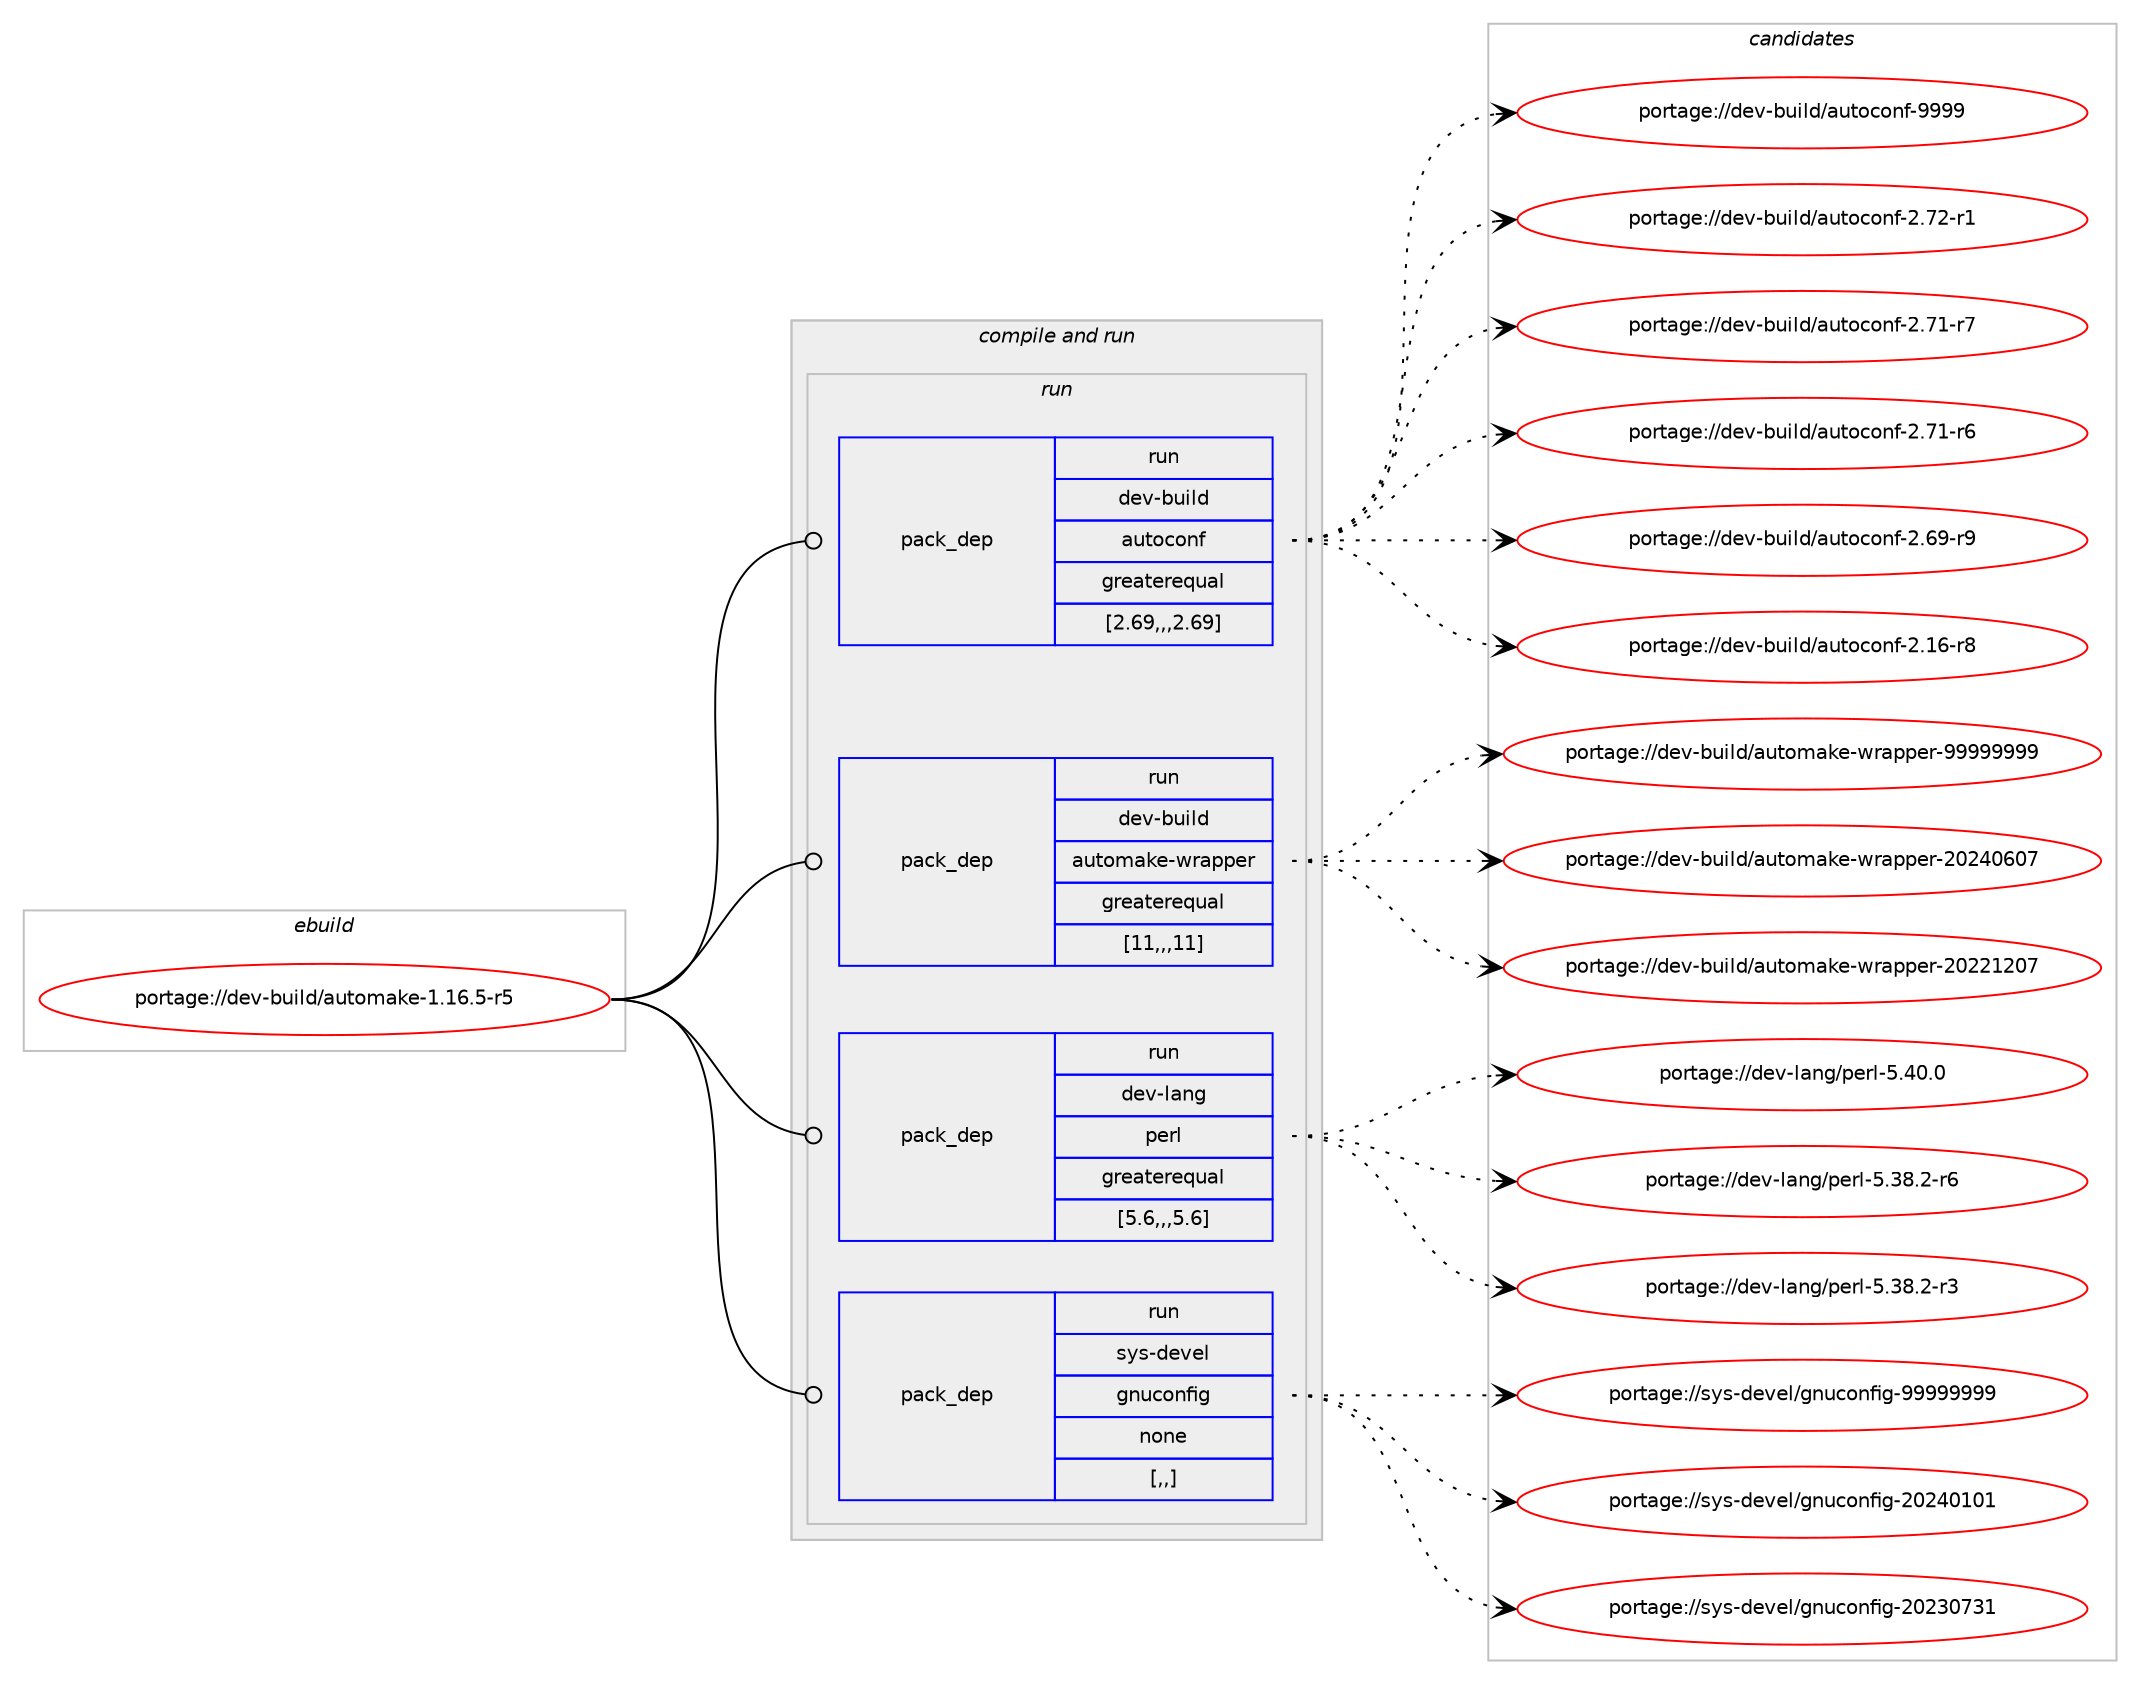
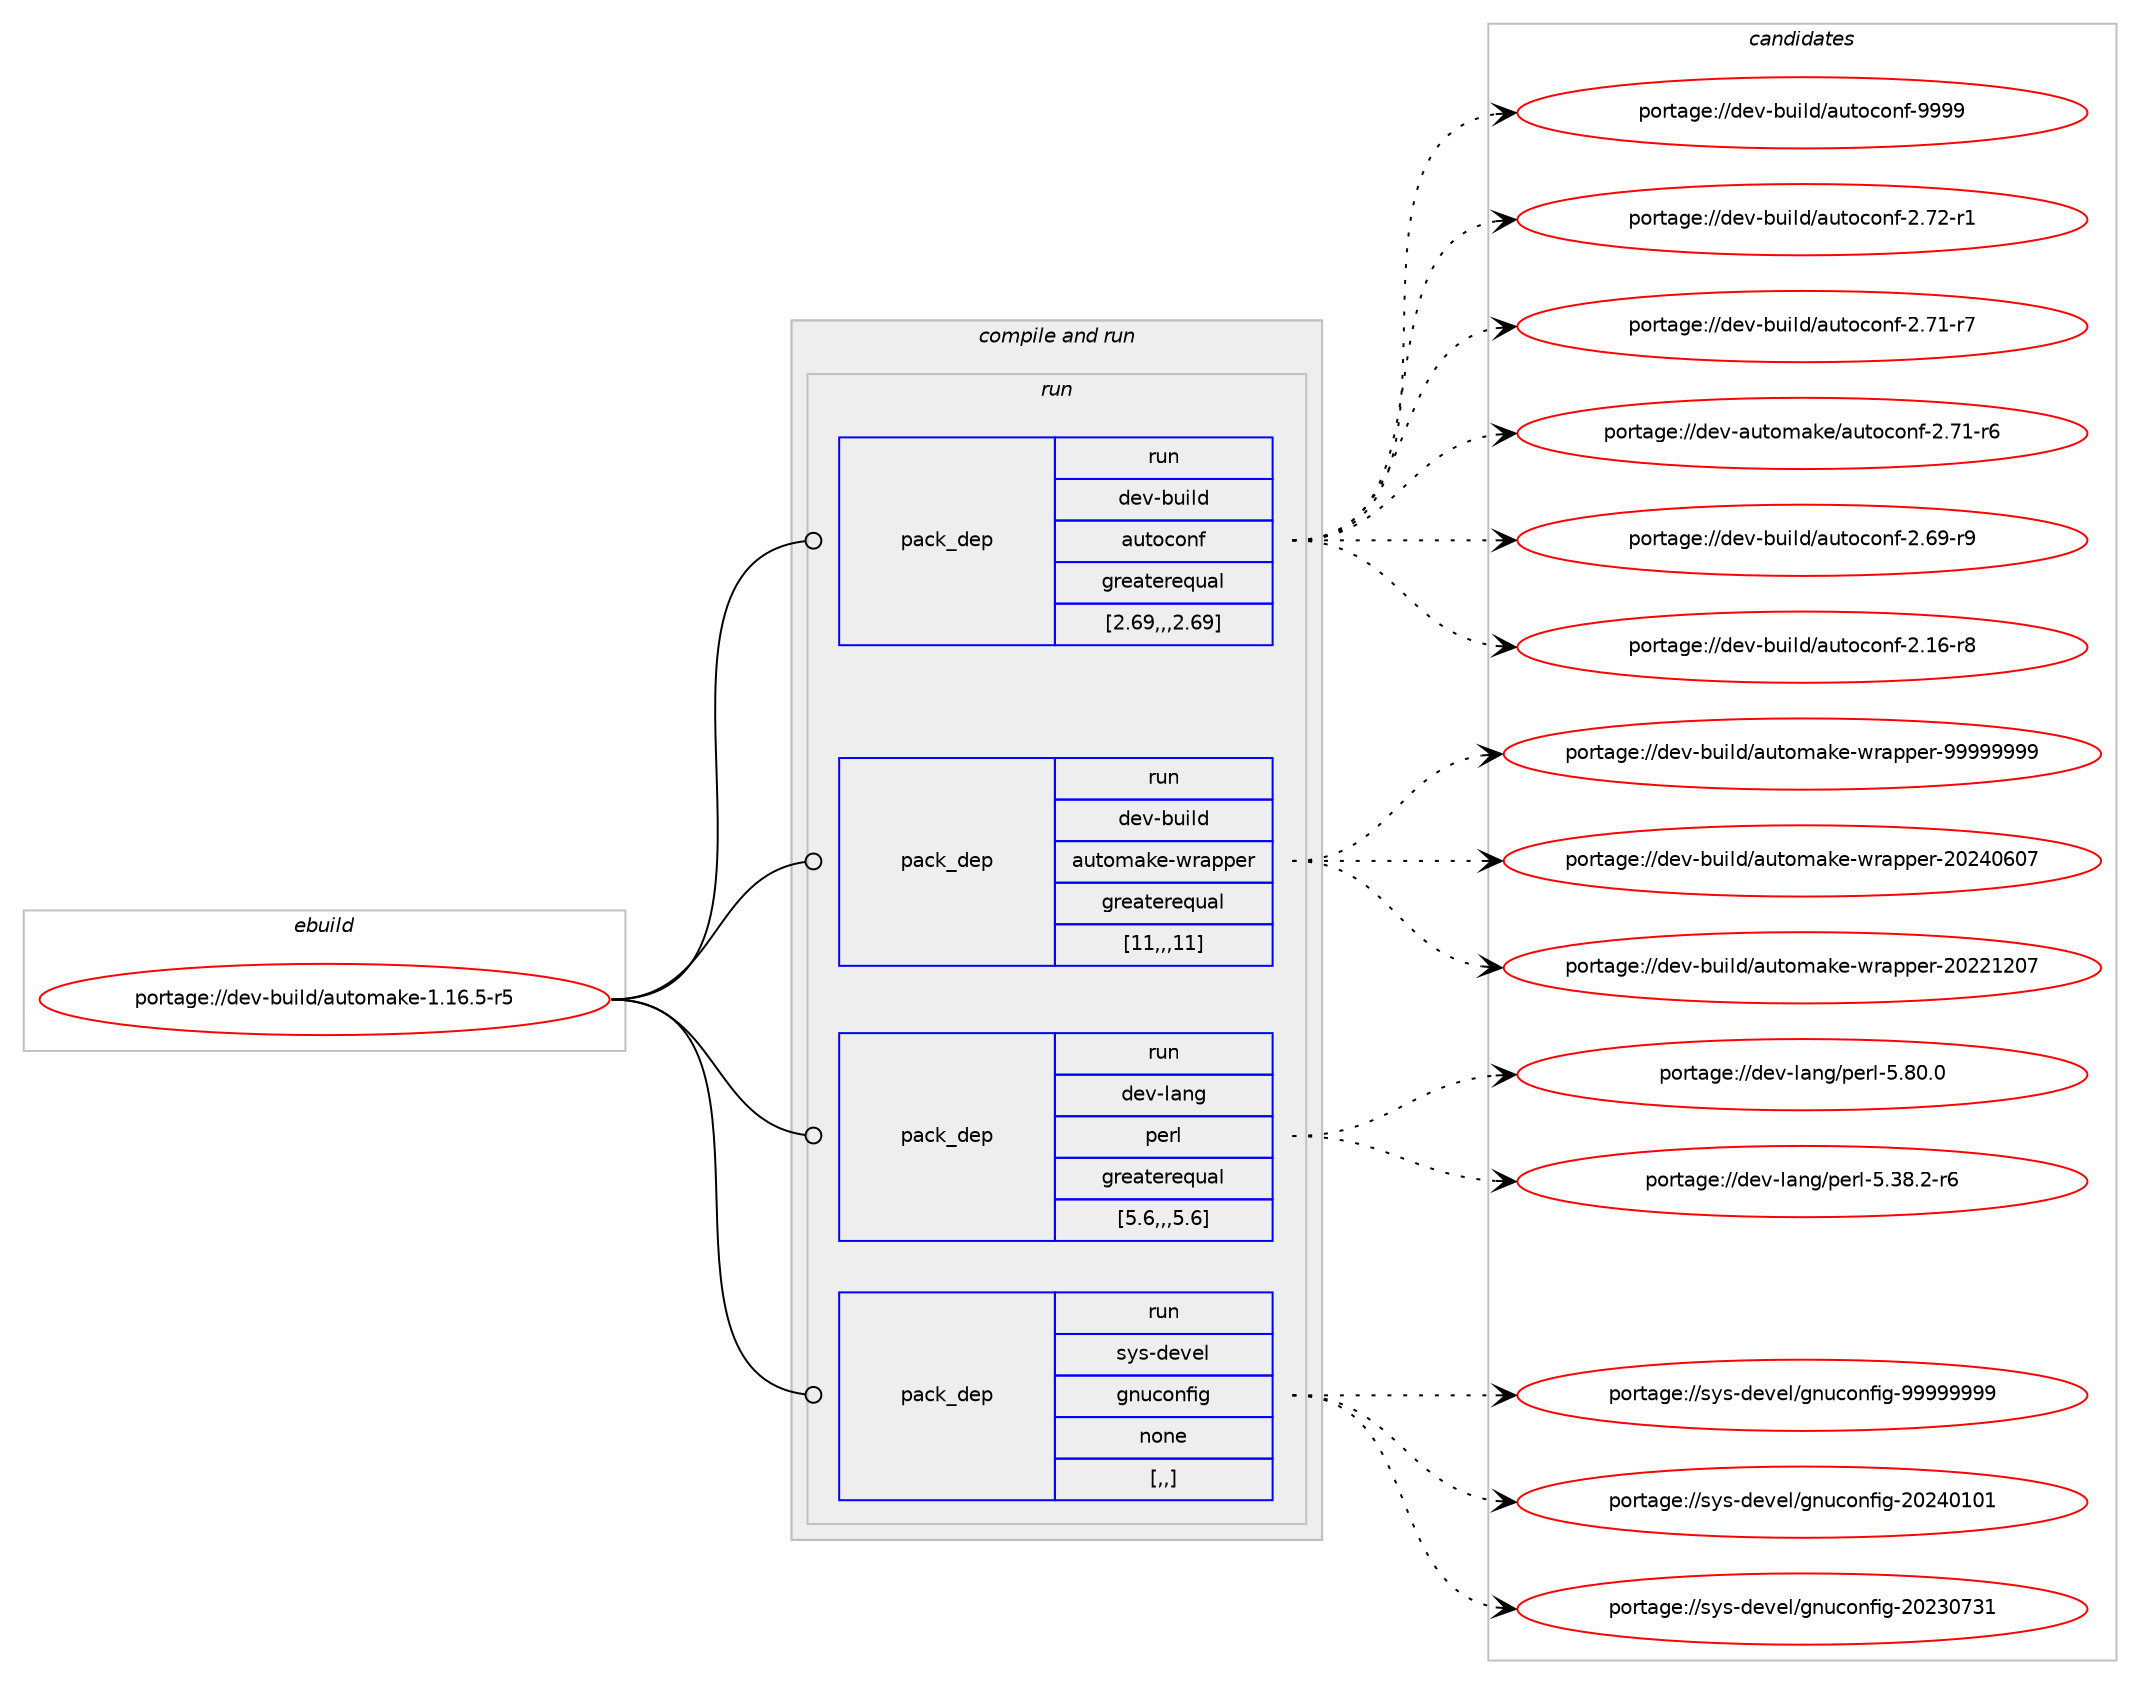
  digraph {
    compound=true
    concentrate=true
    fontname=Helvetica
    fontsize=10
    newrank=true
    rankdir=LR
    ranksep=1.5
    node [color=red fontname=Helvetica fontsize=10]
    edge [arrowhead=vee headport=w style=dotted tailport=e weight=100]
    n1 [label="portage://dev-build/automake-1.16.5-r5" width=4]
    n2 [color=blue label=<<TABLE BORDER="0" CELLBORDER="1" CELLSPACING="0" CELLPADDING="4" WIDTH="220"><TR><TD ROWSPAN="6" CELLPADDING="30">pack_dep</TD></TR><TR><TD WIDTH="110">run</TD></TR><TR><TD>dev-build</TD></TR><TR><TD>autoconf</TD></TR><TR><TD>greaterequal</TD></TR><TR><TD>[2.69,,,2.69]</TD></TR></TABLE>> shape=none]
    n3 [color=blue label=<<TABLE BORDER="0" CELLBORDER="1" CELLSPACING="0" CELLPADDING="4" WIDTH="220"><TR><TD ROWSPAN="6" CELLPADDING="30">pack_dep</TD></TR><TR><TD WIDTH="110">run</TD></TR><TR><TD>dev-build</TD></TR><TR><TD>automake-wrapper</TD></TR><TR><TD>greaterequal</TD></TR><TR><TD>[11,,,11]</TD></TR></TABLE>> shape=none]
    n4 [color=blue label=<<TABLE BORDER="0" CELLBORDER="1" CELLSPACING="0" CELLPADDING="4" WIDTH="220"><TR><TD ROWSPAN="6" CELLPADDING="30">pack_dep</TD></TR><TR><TD WIDTH="110">run</TD></TR><TR><TD>dev-lang</TD></TR><TR><TD>perl</TD></TR><TR><TD>greaterequal</TD></TR><TR><TD>[5.6,,,5.6]</TD></TR></TABLE>> shape=none]
    n5 [color=blue label=<<TABLE BORDER="0" CELLBORDER="1" CELLSPACING="0" CELLPADDING="4" WIDTH="220"><TR><TD ROWSPAN="6" CELLPADDING="30">pack_dep</TD></TR><TR><TD WIDTH="110">run</TD></TR><TR><TD>sys-devel</TD></TR><TR><TD>gnuconfig</TD></TR><TR><TD>none</TD></TR><TR><TD>[,,]</TD></TR></TABLE>> shape=none]
    n6 [label="portage://dev-build/autoconf-9999" width=4]
    n7 [label="portage://dev-build/autoconf-2.72-r1" width=4]
    n8 [label="portage://dev-build/autoconf-2.71-r7" width=4]
-   n9 [label="portage://dev-build/autoconf-2.71-r6" width=4]
+   n9 [label="portage://dev-automake/autoconf-2.71-r6" width=4]
    n10 [label="portage://dev-build/autoconf-2.69-r9" width=4]
    n11 [label="portage://dev-build/autoconf-2.16-r8" width=4]
    n12 [label="portage://dev-build/automake-wrapper-99999999" width=4]
    n13 [label="portage://dev-build/automake-wrapper-20240607" width=4]
    n14 [label="portage://dev-build/automake-wrapper-20221207" width=4]
-   n15 [label="portage://dev-lang/perl-5.40.0" width=4]
+   n15 [label="portage://dev-lang/perl-5.80.0" width=4]
    n16 [label="portage://dev-lang/perl-5.38.2-r6" width=4]
-   n17 [label="portage://dev-lang/perl-5.38.2-r3" width=4]
    n18 [label="portage://sys-devel/gnuconfig-99999999" width=4]
    n19 [label="portage://sys-devel/gnuconfig-20240101" width=4]
    n20 [label="portage://sys-devel/gnuconfig-20230731" width=4]
    subgraph cluster_1 {
      color=gray
      label=<<i>ebuild</i>>
      n1
    }
    subgraph cluster_2 {
      color=gray
      label=<<i>dependencies</i>>
      subgraph cluster_3 {
        color=gray
        fillcolor="#eeeeee"
        label=<<i>compile</i>>
        style=filled
      }
      subgraph cluster_4 {
        color=gray
        fillcolor="#eeeeee"
        label=<<i>compile and run</i>>
        style=filled
      }
      subgraph cluster_5 {
        color=gray
        fillcolor="#eeeeee"
        label=<<i>run</i>>
        style=filled
        subgraph sub_6 {
          color=gray
          fillcolor="#eeeeee"
          label=<<i>run</i>>
          style=filled
          n2
        }
        subgraph sub_7 {
          color=gray
          fillcolor="#eeeeee"
          label=<<i>run</i>>
          style=filled
          n3
        }
        subgraph sub_8 {
          color=gray
          fillcolor="#eeeeee"
          label=<<i>run</i>>
          style=filled
          n4
        }
        subgraph sub_9 {
          color=gray
          fillcolor="#eeeeee"
          label=<<i>run</i>>
          style=filled
          n5
        }
      }
    }
    subgraph cluster_10 {
      color=gray
      label=<<i>candidates</i>>
      rank=same
      subgraph sub_11 {
        color=black
        label=<<i>candidates</i>>
        nodesep=1
        rank=same
        n6
        n7
        n8
        n9
        n10
        n11
      }
      subgraph sub_12 {
        color=black
        label=<<i>candidates</i>>
        nodesep=1
        rank=same
        n12
        n13
        n14
      }
      subgraph sub_13 {
        color=black
        label=<<i>candidates</i>>
        nodesep=1
        rank=same
        n15
        n16
-       n17
      }
      subgraph sub_14 {
        color=black
        label=<<i>candidates</i>>
        nodesep=1
        rank=same
        n18
        n19
        n20
      }
    }
    n1 -> n2 [arrowhead=odot style=solid weight=20]
    n1 -> n3 [arrowhead=odot style=solid weight=20]
    n1 -> n4 [arrowhead=odot style=solid weight=20]
    n1 -> n5 [arrowhead=odot style=solid weight=20]
    n2 -> n6
    n2 -> n7
    n2 -> n8
    n2 -> n9
    n2 -> n10
    n2 -> n11
    n3 -> n12
    n3 -> n13
    n3 -> n14
    n4 -> n15
    n4 -> n16
-   n4 -> n17
    n5 -> n18
    n5 -> n19
    n5 -> n20
  }
